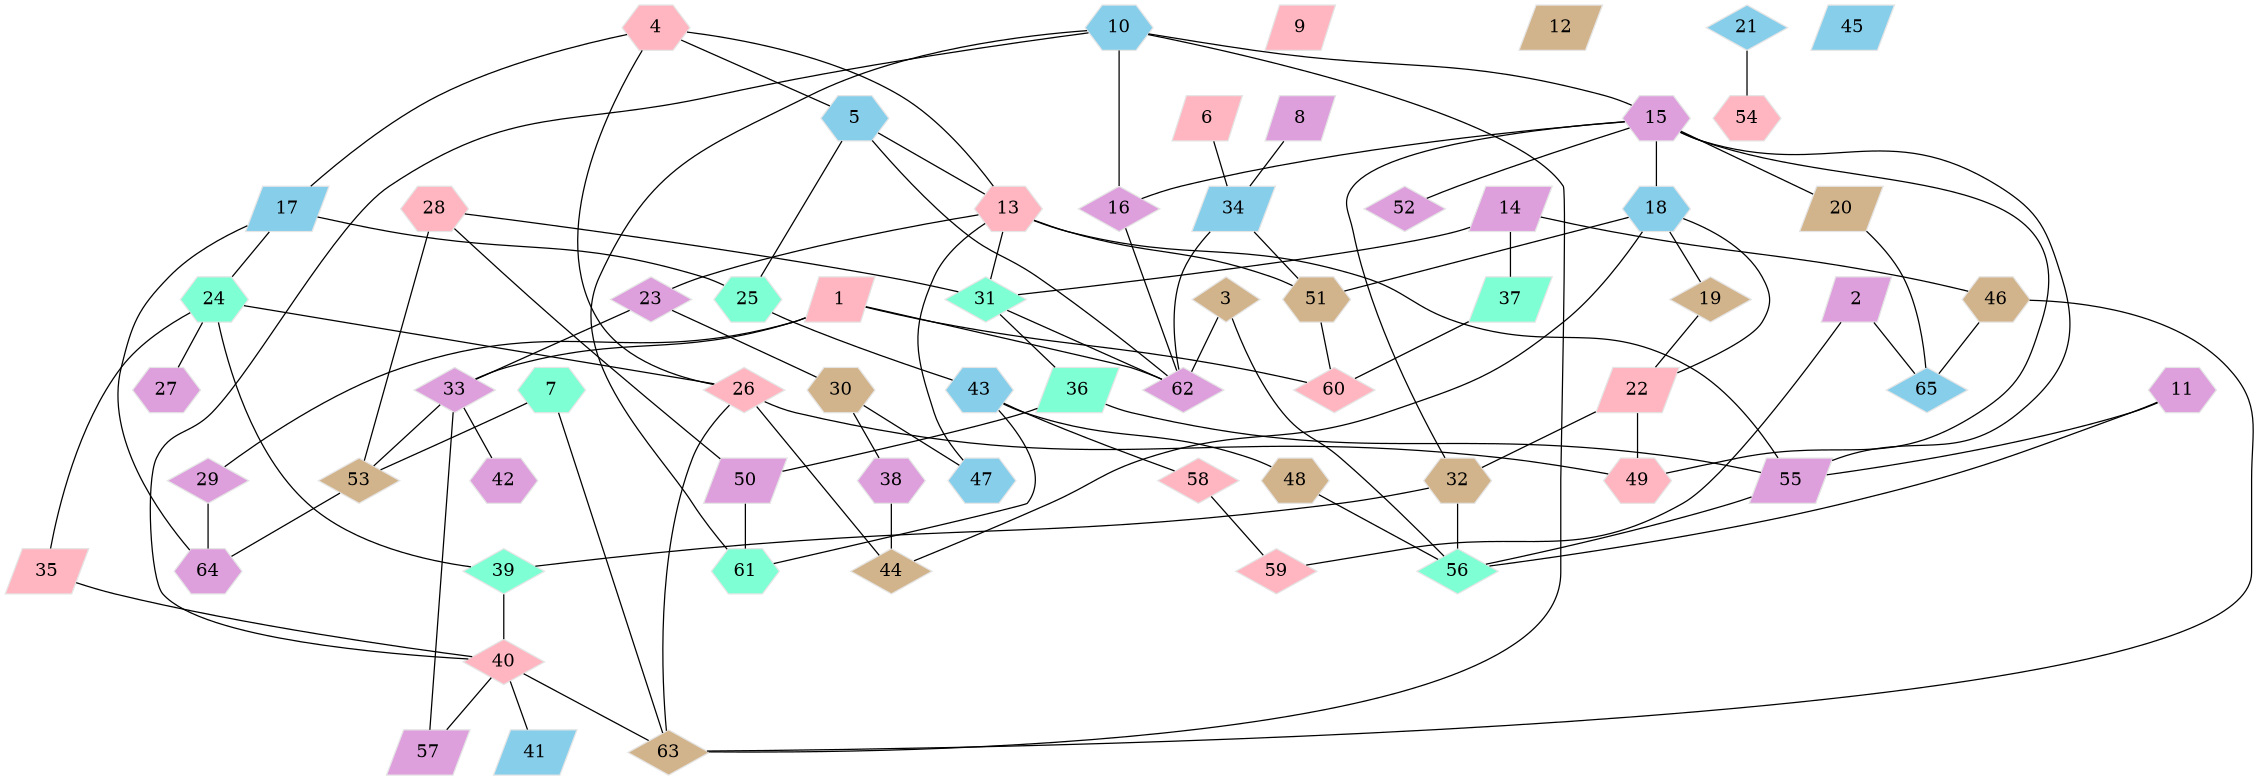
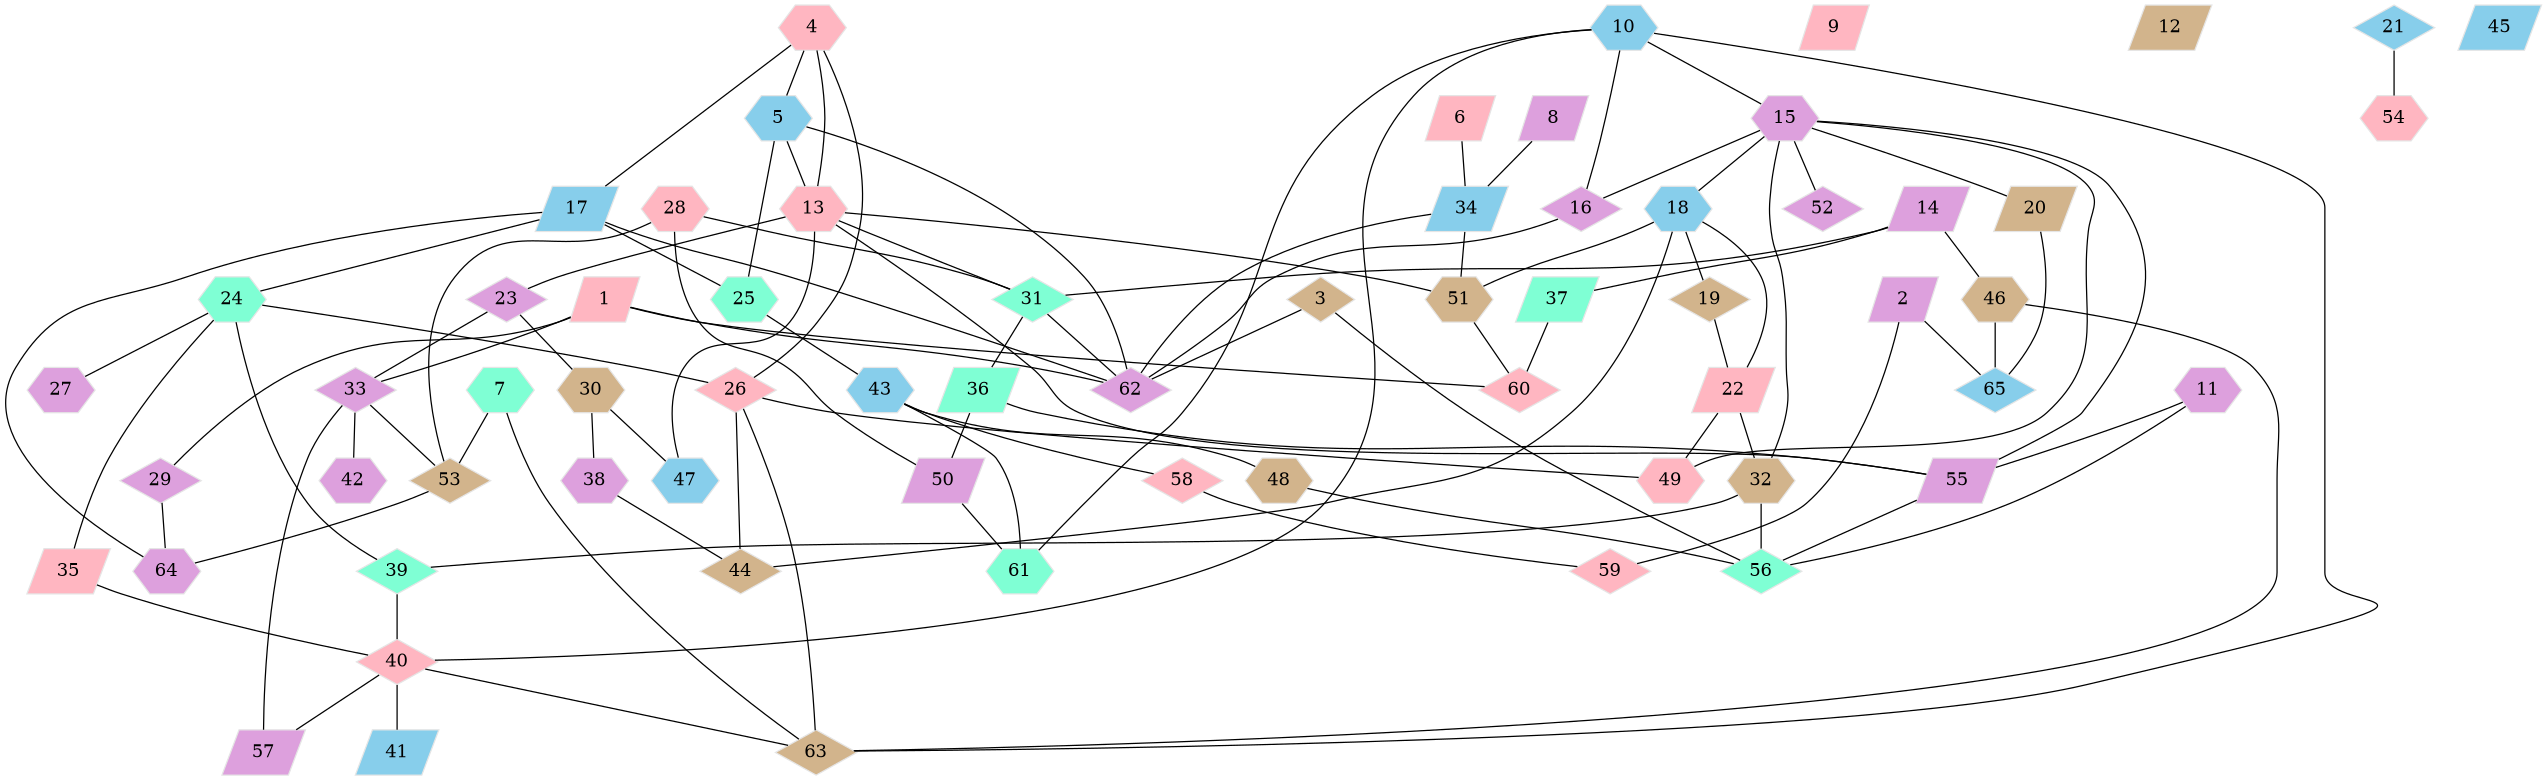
  graph {
    fontname="DejaVu Serif"
    node [color=gray90 fillcolor=plum fontname="DejaVu Serif" shape=hexagon style=filled]
    edge [fontname="DejaVu Serif"]
    1 [fillcolor=lightpink shape=parallelogram]
    29 [shape=diamond]
    33 [shape=diamond]
    60 [fillcolor=lightpink shape=diamond]
    62 [shape=diamond]
    64
    53 [fillcolor=tan shape=diamond]
    42
    57 [shape=parallelogram]
    2 [shape=parallelogram]
    59 [fillcolor=lightpink shape=diamond]
    65 [fillcolor=skyblue shape=diamond]
    3 [fillcolor=tan shape=diamond]
    56 [fillcolor=aquamarine shape=diamond]
    4 [fillcolor=lightpink]
    5 [fillcolor=skyblue]
    13 [fillcolor=lightpink]
    17 [fillcolor=skyblue shape=parallelogram]
    26 [fillcolor=lightpink shape=diamond]
    25 [fillcolor=aquamarine]
    55 [shape=parallelogram]
    31 [fillcolor=aquamarine shape=diamond]
    47 [fillcolor=skyblue]
    51 [fillcolor=tan]
    23 [shape=diamond]
    24 [fillcolor=aquamarine]
    63 [fillcolor=tan shape=diamond]
    49 [fillcolor=lightpink]
    44 [fillcolor=tan shape=diamond]
    43 [fillcolor=skyblue]
    6 [fillcolor=lightpink shape=parallelogram]
    34 [fillcolor=skyblue shape=parallelogram]
    7 [fillcolor=aquamarine]
    8 [shape=parallelogram]
    9 [fillcolor=lightpink shape=parallelogram]
    10 [fillcolor=skyblue]
    15
    16 [shape=diamond]
    40 [fillcolor=lightpink shape=diamond]
    61 [fillcolor=aquamarine]
    18 [fillcolor=skyblue]
    20 [fillcolor=tan shape=parallelogram]
    32 [fillcolor=tan]
    52 [shape=diamond]
    41 [fillcolor=skyblue shape=parallelogram]
    11
    12 [fillcolor=tan shape=parallelogram]
    36 [fillcolor=aquamarine shape=parallelogram]
    14 [shape=parallelogram]
    37 [fillcolor=aquamarine shape=parallelogram]
    46 [fillcolor=tan]
    19 [fillcolor=tan shape=diamond]
    22 [fillcolor=lightpink shape=parallelogram]
    39 [fillcolor=aquamarine shape=diamond]
    30 [fillcolor=tan]
    27
    35 [fillcolor=lightpink shape=parallelogram]
    21 [fillcolor=skyblue shape=diamond]
    54 [fillcolor=lightpink]
    38
    48 [fillcolor=tan]
    58 [fillcolor=lightpink shape=diamond]
    28 [fillcolor=lightpink]
    50 [shape=parallelogram]
    45 [fillcolor=skyblue shape=parallelogram]
    1 -- 29
    1 -- 33
    1 -- 60
    1 -- 62
    29 -- 64
    33 -- 53
    33 -- 42
    33 -- 57
    53 -- 64
    2 -- 59
    2 -- 65
    3 -- 62
    3 -- 56
    4 -- 5
    4 -- 13
    4 -- 17
    4 -- 26
    5 -- 62
    5 -- 13
    5 -- 25
    13 -- 55
    13 -- 31
    13 -- 47
    13 -- 51
    13 -- 23
+   17 -- 62
    17 -- 64
    17 -- 25
    17 -- 24
    26 -- 63
    26 -- 49
    26 -- 44
    25 -- 43
    55 -- 56
    31 -- 62
    31 -- 36
    51 -- 60
    23 -- 33
    23 -- 30
    24 -- 26
    24 -- 39
    24 -- 27
    24 -- 35
    43 -- 61
    43 -- 48
    43 -- 58
    6 -- 34
    34 -- 62
    34 -- 51
    7 -- 53
    7 -- 63
    8 -- 34
    10 -- 63
    10 -- 15
    10 -- 16
    10 -- 40
    10 -- 61
    15 -- 55
    15 -- 49
    15 -- 16
    15 -- 18
    15 -- 20
    15 -- 32
    15 -- 52
    16 -- 62
    40 -- 57
    40 -- 63
    40 -- 41
    18 -- 51
    18 -- 44
    18 -- 19
    18 -- 22
    20 -- 65
    32 -- 56
    32 -- 39
    11 -- 56
    11 -- 55
    36 -- 55
    36 -- 50
    14 -- 31
    14 -- 37
    14 -- 46
    37 -- 60
    46 -- 65
    46 -- 63
    19 -- 22
    22 -- 49
    22 -- 32
    39 -- 40
    30 -- 47
    30 -- 38
    35 -- 40
    21 -- 54
    38 -- 44
    48 -- 56
    58 -- 59
    28 -- 53
    28 -- 31
    28 -- 50
    50 -- 61
  }
